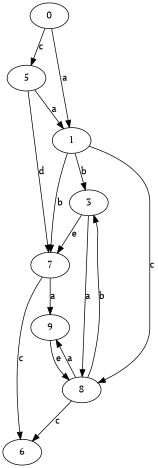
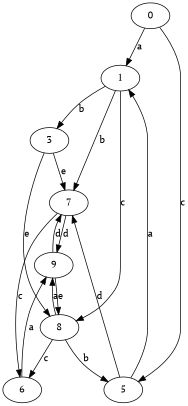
  strict digraph {
    fontname="PT Serif"
    node [fontname="PT Serif"]
    edge [fontname="PT Serif"]
    1
    3
    7
    8
    n5 [label=9]
    6
    0
    5
    1 -> 3 [label=b]
    1 -> 7 [label=b]
    1 -> 8 [label=c]
    3 -> 7 [label=e]
-   3 -> 8 [label=a]
-   7 -> n5 [label=a]
+   3 -> 8 [label=e]
+   7 -> n5 [label=d]
    7 -> 6 [label=c]
-   8 -> 3 [label=b]
+   8 -> 5 [label=b]
    8 -> n5 [label=a]
    8 -> 6 [label=c]
+   n5 -> 7 [label=d]
    n5 -> 8 [label=e]
+   6 -> n5 [label=a]
    0 -> 1 [label=a]
    0 -> 5 [label=c]
    5 -> 1 [label=a]
    5 -> 7 [label=d]
  }
